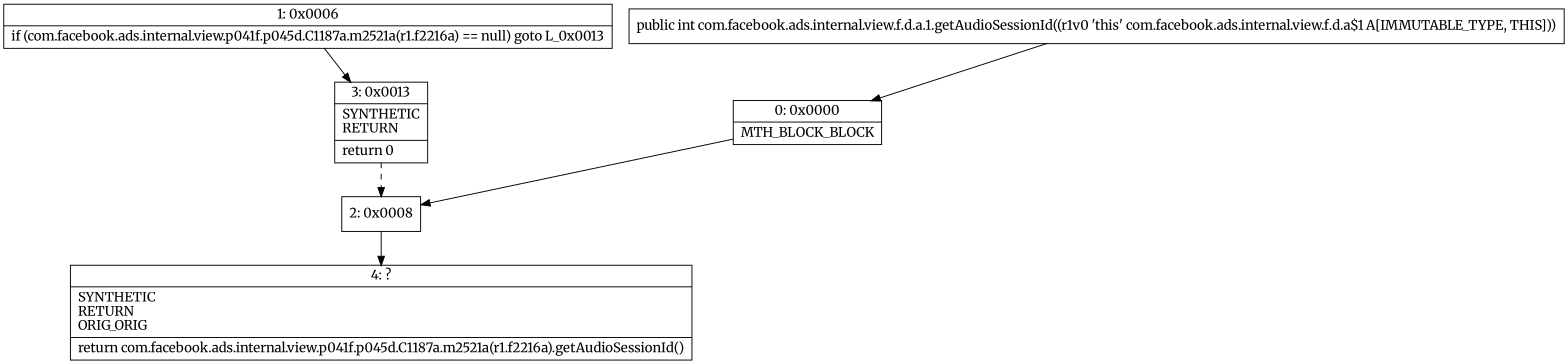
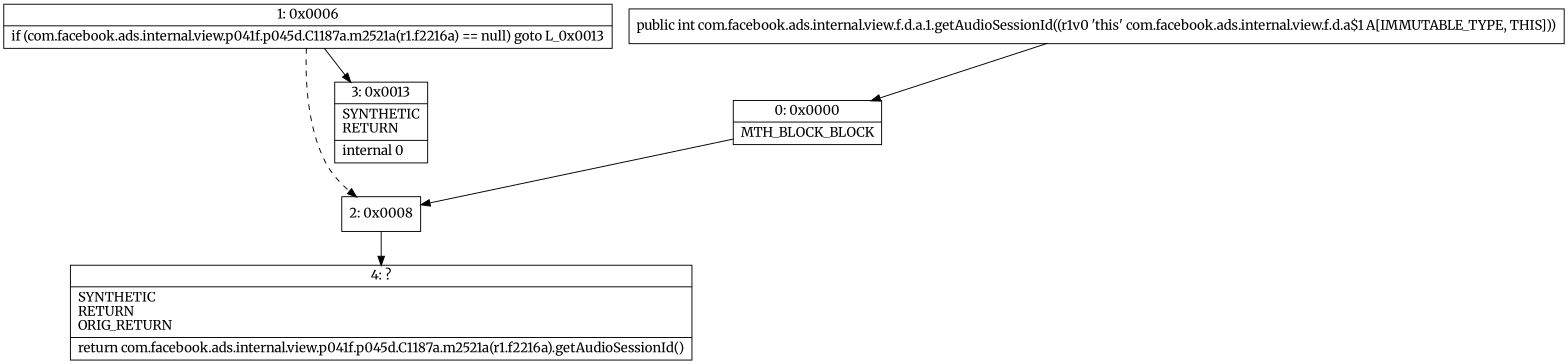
  digraph {
    fontname=Merriweather
    node [fontname=Merriweather shape=record]
    edge [fontname=Merriweather]
    n1 [label="{0\:\ 0x0000|MTH_BLOCK_BLOCK\l}"]
    n2 [label="{2\:\ 0x0008}"]
    n3 [label="{1\:\ 0x0006|if (com.facebook.ads.internal.view.p041f.p045d.C1187a.m2521a(r1.f2216a) == null) goto L_0x0013\l}"]
-   n4 [label="{3\:\ 0x0013|SYNTHETIC\lRETURN\l|return 0\l}"]
-   n5 [label="{4\:\ ?|SYNTHETIC\lRETURN\lORIG_ORIG\l|return com.facebook.ads.internal.view.p041f.p045d.C1187a.m2521a(r1.f2216a).getAudioSessionId()\l}"]
+   n4 [label="{3\:\ 0x0013|SYNTHETIC\lRETURN\l|internal 0\l}"]
+   n5 [label="{4\:\ ?|SYNTHETIC\lRETURN\lORIG_RETURN\l|return com.facebook.ads.internal.view.p041f.p045d.C1187a.m2521a(r1.f2216a).getAudioSessionId()\l}"]
    n6 [label="{public int com.facebook.ads.internal.view.f.d.a.1.getAudioSessionId((r1v0 'this' com.facebook.ads.internal.view.f.d.a$1 A[IMMUTABLE_TYPE, THIS])) }"]
    n1 -> n2
    n2 -> n5
-   n4 -> n2 [style=dashed]
+   n3 -> n2 [style=dashed]
    n3 -> n4
    n6 -> n1
  }
